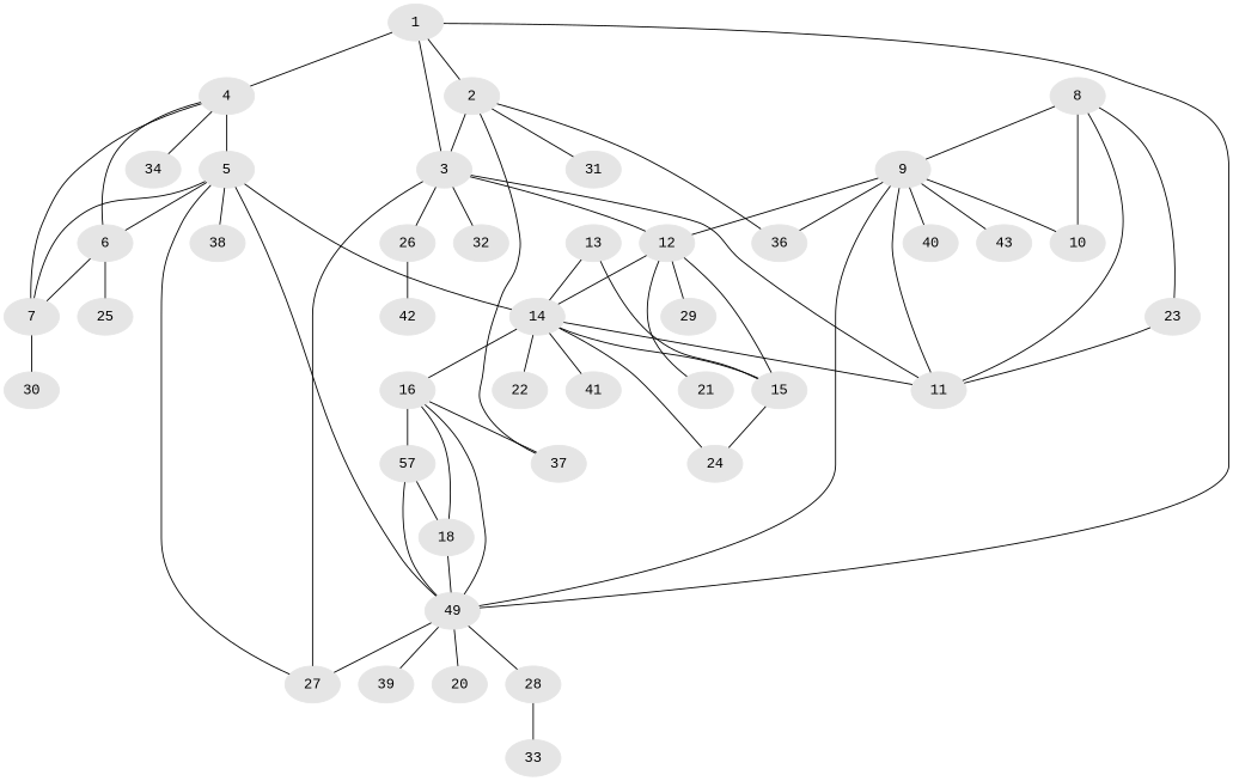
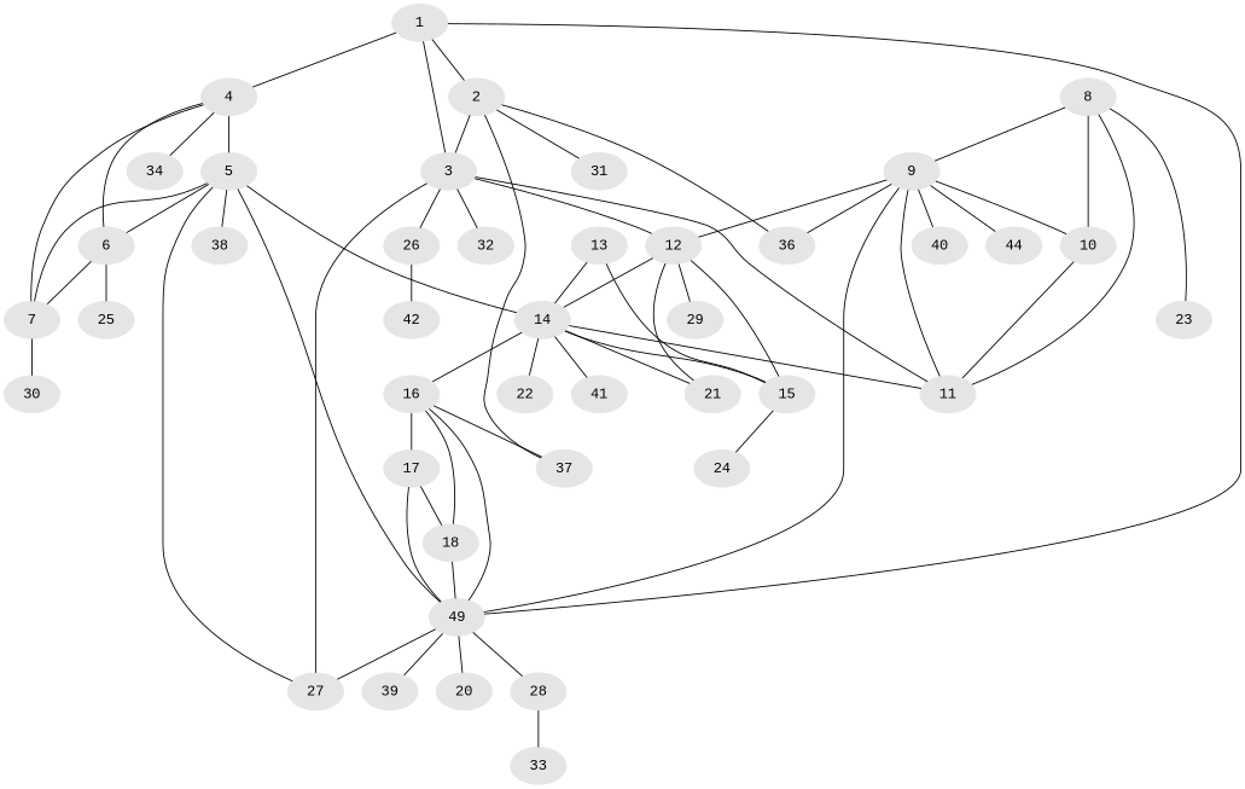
  graph {
    fontname="Liberation Mono"
    node [color=gray90 fontname="Liberation Mono" style=filled]
    edge [fontname="Liberation Mono" weight=1.0]
    1
    2
    3
    4
    n5 [label=49]
    31
    36
    37
    11
    12
    26
    27
    32
    5
    6
    7
    34
    20
    28
    39
    14
    15
    29
    21
    42
    38
    25
    30
    9
    10
    40
-   43
+   43 [label=44]
    16
    22
    41
    8
    23
    13
    24
-   17 [label=57]
+   17
    18
    33
    1 -- 2 [weight=2.0]
    1 -- 3
    1 -- 4 [weight=3.0]
    1 -- n5
    2 -- 3 [weight=2.0]
    2 -- 31
    2 -- 36
    2 -- 37
    3 -- 11
    3 -- 12
    3 -- 26
    3 -- 27 [weight=3.0]
    3 -- 32
    4 -- 5
    4 -- 6
    4 -- 7
    4 -- 34
    n5 -- 27
    n5 -- 20
    n5 -- 28
    n5 -- 39
    12 -- 14
    12 -- 15
    12 -- 29 [weight=4.0]
    12 -- 21
    26 -- 42
    5 -- n5
    5 -- 27
    5 -- 6
    5 -- 7
    5 -- 14
    5 -- 38 [weight=2.0]
    6 -- 7
    6 -- 25
    7 -- 30 [weight=2.0]
    28 -- 33
    14 -- 11
    14 -- 15
-   14 -- 24
+   14 -- 21
    14 -- 16
    14 -- 22
    14 -- 41
    15 -- 24
    9 -- n5
    9 -- 36
    9 -- 11
    9 -- 12
    9 -- 10
    9 -- 40
    9 -- 43
-   23 -- 11
+   10 -- 11
    16 -- n5
    16 -- 37
    16 -- 17 [weight=6.0]
    16 -- 18
    8 -- 11
    8 -- 9
    8 -- 10 [weight=2.0]
    8 -- 23
    13 -- 14
    13 -- 15
    17 -- n5
    17 -- 18
    18 -- n5
  }
